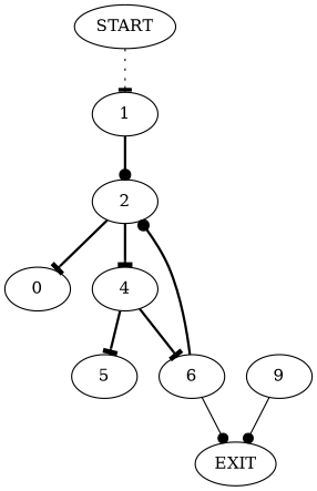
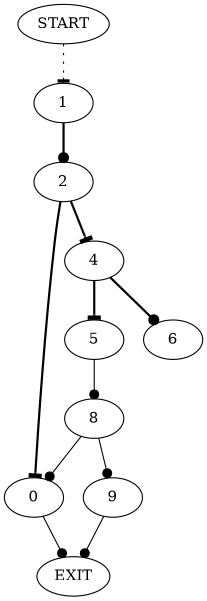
  digraph {
    edge [arrowhead=dot style=bold]
    n1 [label=START]
    1
    2
    n4 [label=EXIT]
    n5 [label=0]
    4
    5
    6
+   8
    9
    n1 -> 1 [arrowhead=tee style=dotted]
    1 -> 2
    2 -> n5 [arrowhead=tee]
    2 -> 4 [arrowhead=tee]
-   6 -> n4 [style=solid]
+   n5 -> n4 [style=solid]
    4 -> 5 [arrowhead=tee]
-   4 -> 6 [arrowhead=tee]
-   6 -> 2
+   4 -> 6
+   5 -> 8 [style=solid]
+   8 -> n5 [style=solid]
+   8 -> 9 [style=solid]
    9 -> n4 [style=solid]
  }
